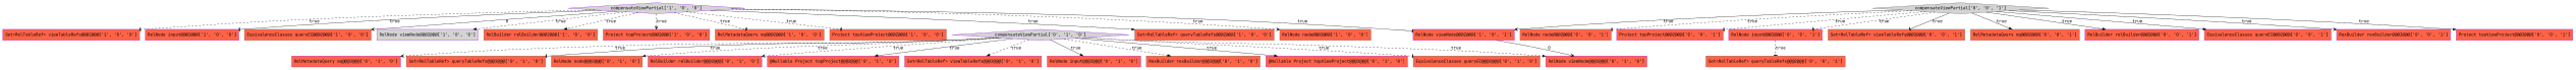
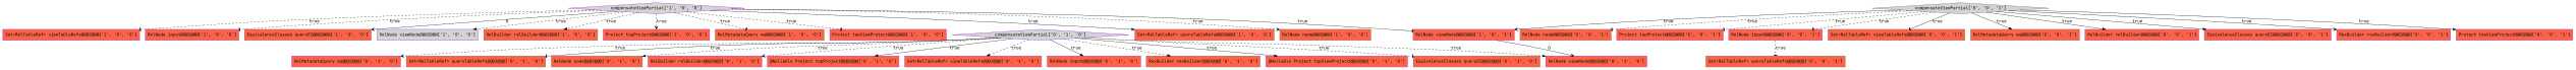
  digraph {
    fontname="JetBrains Mono"
    node [color=purple fillcolor=tomato fontname="JetBrains Mono" shape=box style=filled]
    edge [arrowhead=normal fontname="JetBrains Mono" style=dashed]
    n1 [label="Project topProject@@@2@@@['1', '0', '0']"]
    n2 [label="RelMetadataQuery mq@@@2@@@['0', '1', '0']"]
    n3 [color=gray40 label="RelMetadataQuery mq@@@2@@@['1', '0', '0']"]
    n4 [color=gray40 label="Set<RelTableRef> queryTableRefs@@@2@@@['0', '1', '0']"]
    n5 [color=gray40 label="RelNode node@@@2@@@['0', '0', '1']"]
    n6 [color=gray40 label="RelNode node@@@2@@@['0', '1', '0']"]
    n7 [fillcolor=lightgray label="compensateViewPartial['1', '0', '0']" shape=diamond]
    n8 [label="Set<RelTableRef> viewTableRefs@@@2@@@['1', '0', '0']"]
    n9 [label="RelNode input@@@2@@@['1', '0', '0']"]
    n10 [color=gray40 label="EquivalenceClasses queryEC@@@2@@@['1', '0', '0']"]
    n11 [fillcolor=lightgray label="RelNode viewNode@@@2@@@['1', '0', '0']"]
    n12 [color=gray40 label="RelBuilder relBuilder@@@2@@@['1', '0', '0']"]
    n13 [label="RelNode viewNode@@@2@@@['1', '0', '1']"]
-   n14 [color=gray40 label="Project topViewProject@@@2@@@['1', '0', '0']"]
+   n14 [label="Project topViewProject@@@2@@@['1', '0', '0']"]
    n15 [color=gray40 label="Set<RelTableRef> queryTableRefs@@@2@@@['1', '0', '0']"]
    n16 [color=gray40 label="RelNode node@@@2@@@['1', '0', '0']"]
    n17 [label="RelNode viewNode@@@2@@@['0', '1', '0']"]
    n18 [label="Project topProject@@@2@@@['0', '0', '1']"]
    n19 [color=gray40 label="Set<RelTableRef> queryTableRefs@@@2@@@['0', '0', '1']"]
    n20 [label="RelBuilder relBuilder@@@2@@@['0', '1', '0']"]
    n21 [label="RelNode input@@@2@@@['0', '0', '1']"]
    n22 [label="@Nullable Project topProject@@@2@@@['0', '1', '0']"]
    n23 [label="Set<RelTableRef> viewTableRefs@@@2@@@['0', '1', '0']"]
    n24 [label="RelNode input@@@2@@@['0', '1', '0']"]
    n25 [color=gray40 label="Set<RelTableRef> viewTableRefs@@@2@@@['0', '0', '1']"]
    n26 [color=gray40 label="RexBuilder rexBuilder@@@2@@@['0', '1', '0']"]
    n27 [color=gray40 fillcolor=lightgray label="compensateViewPartial['0', '0', '1']" shape=diamond]
    n28 [color=gray40 label="RelMetadataQuery mq@@@2@@@['0', '0', '1']"]
    n29 [label="RelBuilder relBuilder@@@2@@@['0', '0', '1']"]
    n30 [label="EquivalenceClasses queryEC@@@2@@@['0', '0', '1']"]
    n31 [label="RexBuilder rexBuilder@@@2@@@['0', '0', '1']"]
    n32 [label="Project topViewProject@@@2@@@['0', '0', '1']"]
    n33 [label="@Nullable Project topViewProject@@@2@@@['0', '1', '0']"]
    n34 [color=gray40 label="EquivalenceClasses queryEC@@@2@@@['0', '1', '0']"]
    n35 [fillcolor=lightgray label="compensateViewPartial['0', '1', '0']" shape=diamond]
    n7 -> n1 [arrowhead=vee label=true]
    n7 -> n3 [arrowhead=tee label=true]
    n7 -> n8 [arrowhead=tee label=true]
-   n7 -> n9 [arrowhead=tee label=true style=solid]
+   n7 -> n9 [arrowhead=tee label=true]
    n7 -> n10 [arrowhead=vee label=0 style=solid]
    n7 -> n11 [label=true]
    n7 -> n12 [label=true]
    n7 -> n13 [arrowhead=tee label=true style=solid]
    n7 -> n14 [arrowhead=tee label=true]
    n7 -> n15 [label=true style=solid]
    n7 -> n16 [arrowhead=vee label=true]
    n13 -> n17 [arrowhead=vee label=0 style=solid]
    n21 -> n19 [arrowhead=tee label=true]
    n27 -> n5 [arrowhead=tee label=true]
    n27 -> n13 [arrowhead=vee label=true style=solid]
    n27 -> n18 [arrowhead=tee label=true]
    n27 -> n21 [arrowhead=tee label=true]
    n27 -> n25 [arrowhead=tee label=true style=solid]
    n27 -> n28 [label=true style=solid]
    n27 -> n29 [label=true style=solid]
    n27 -> n30 [label=true style=solid]
    n27 -> n31 [arrowhead=vee label=true style=solid]
    n27 -> n32 [label=true style=solid]
    n35 -> n2 [arrowhead=vee label=true]
    n35 -> n4 [arrowhead=tee label=true style=solid]
    n35 -> n6 [label=true]
    n35 -> n17 [label=true]
    n35 -> n20 [arrowhead=vee label=true]
    n35 -> n22 [label=true style=solid]
    n35 -> n23 [label=true]
    n35 -> n24 [label=true style=solid]
    n35 -> n26 [label=true]
    n35 -> n33 [label=true style=solid]
    n35 -> n34 [arrowhead=tee label=true]
  }
